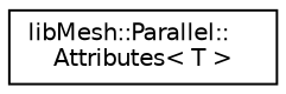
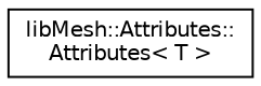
  digraph {
    rankdir=TB
-   n1 [color=black fillcolor=white fontname=Helvetica fontsize=10 height=0.2 label="libMesh::Parallel::\lAttributes\< T \>" shape=record style=filled width=0.4]
+   n1 [color=black fillcolor=white fontname=Helvetica fontsize=10 height=0.2 label="libMesh::Attributes::\lAttributes\< T \>" shape=record style=filled width=0.4]
  }
